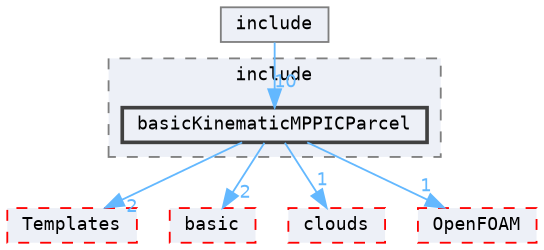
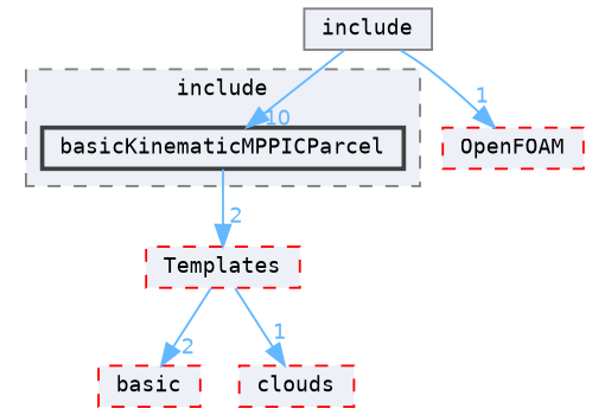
  digraph {
    compound=true
    fontname="DejaVu Sans Mono"
    node [color=red fillcolor="#edf0f7" fontname="DejaVu Sans Mono" fontsize=10 shape=box style="filled,dashed"]
    edge [color=steelblue1 fontcolor=steelblue1 fontname="DejaVu Sans Mono" fontsize=10 headlabel=2 labeldistance=1.5 labelfontname=Helvetica labelfontsize=10]
    n1 [color=grey25 height=0.2 label=basicKinematicMPPICParcel style="filled,bold" width=0.4]
    n2 [height=0.2 label=Templates width=0.4]
    n3 [height=0.2 label=basic width=0.4]
    n4 [height=0.2 label=clouds width=0.4]
    n5 [height=0.2 label=OpenFOAM width=0.4]
    n6 [color=grey50 height=0.2 label=include style=filled width=0.4]
    subgraph cluster_1 {
      bgcolor="#edf0f7"
      fontsize=10
      label=include
      pencolor=grey50
      style="filled,dashed"
      n1
    }
    n1 -> n2
-   n1 -> n3
-   n1 -> n4 [headlabel=1]
-   n1 -> n5 [headlabel=1]
+   n2 -> n3
+   n2 -> n4 [headlabel=1]
+   n6 -> n5 [headlabel=1]
    n6 -> n1 [headlabel=10]
  }
